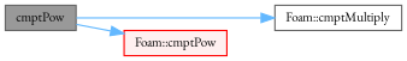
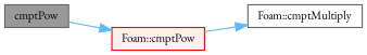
  digraph {
    fontname="EB Garamond"
    rankdir=LR
    node [fontname="EB Garamond" fontsize=10 shape=box style=filled]
    edge [color=steelblue1 fontname="EB Garamond" fontsize=10 labelfontname=Helvetica labelfontsize=10 style=solid]
    n1 [color=gray40 fillcolor=grey60 fontcolor=black height=0.2 label=cmptPow width=0.4]
    n2 [color=grey40 fillcolor=white height=0.2 label="Foam::cmptMultiply" width=0.4]
    n3 [color=red fillcolor="#FFF0F0" height=0.2 label="Foam::cmptPow" width=0.4]
-   n1 -> n2
+   n3 -> n2
    n1 -> n3
  }
